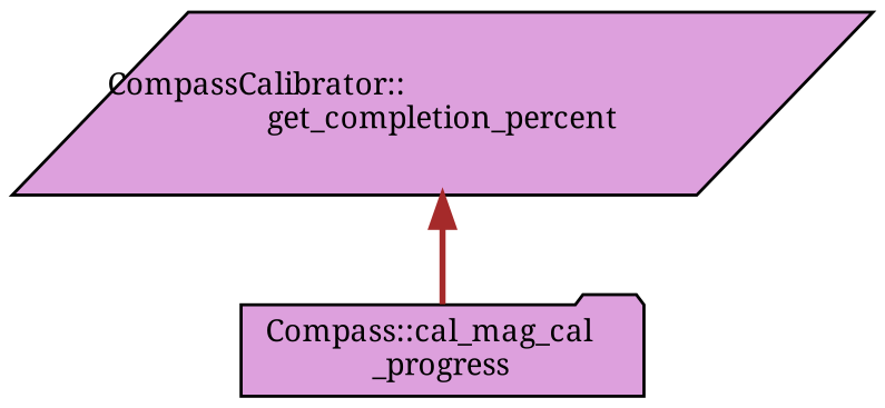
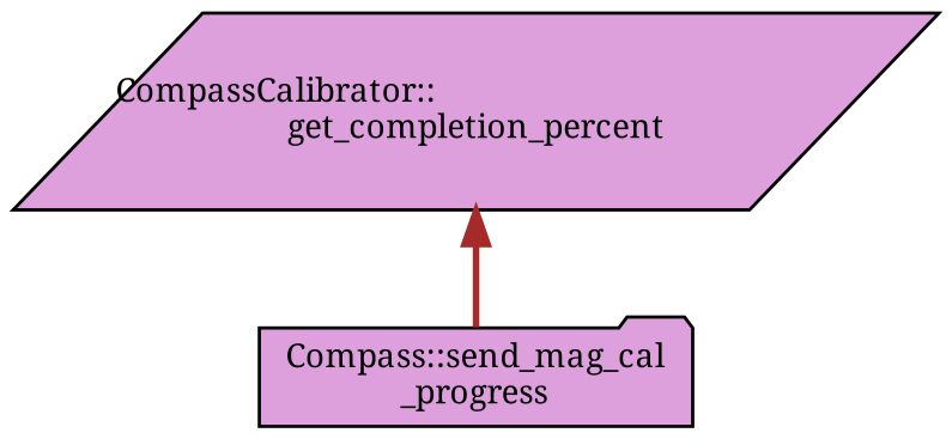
  digraph {
    rankdir=TB
    fontname="Noto Serif"
    node [color=black fillcolor=plum fontname="Noto Serif" fontsize=10 style=filled]
    n1 [fontcolor=black height=0.2 label="CompassCalibrator::\lget_completion_percent" shape=parallelogram width=0.4]
-   n2 [height=0.2 label="Compass::cal_mag_cal\l_progress" shape=folder width=0.4]
+   n2 [height=0.2 label="Compass::send_mag_cal\l_progress" shape=folder width=0.4]
    n1 -> n2 [color=brown dir=back fontname="Noto Serif" fontsize=10 labelfontname=Helvetica labelfontsize=10 style=bold]
  }
